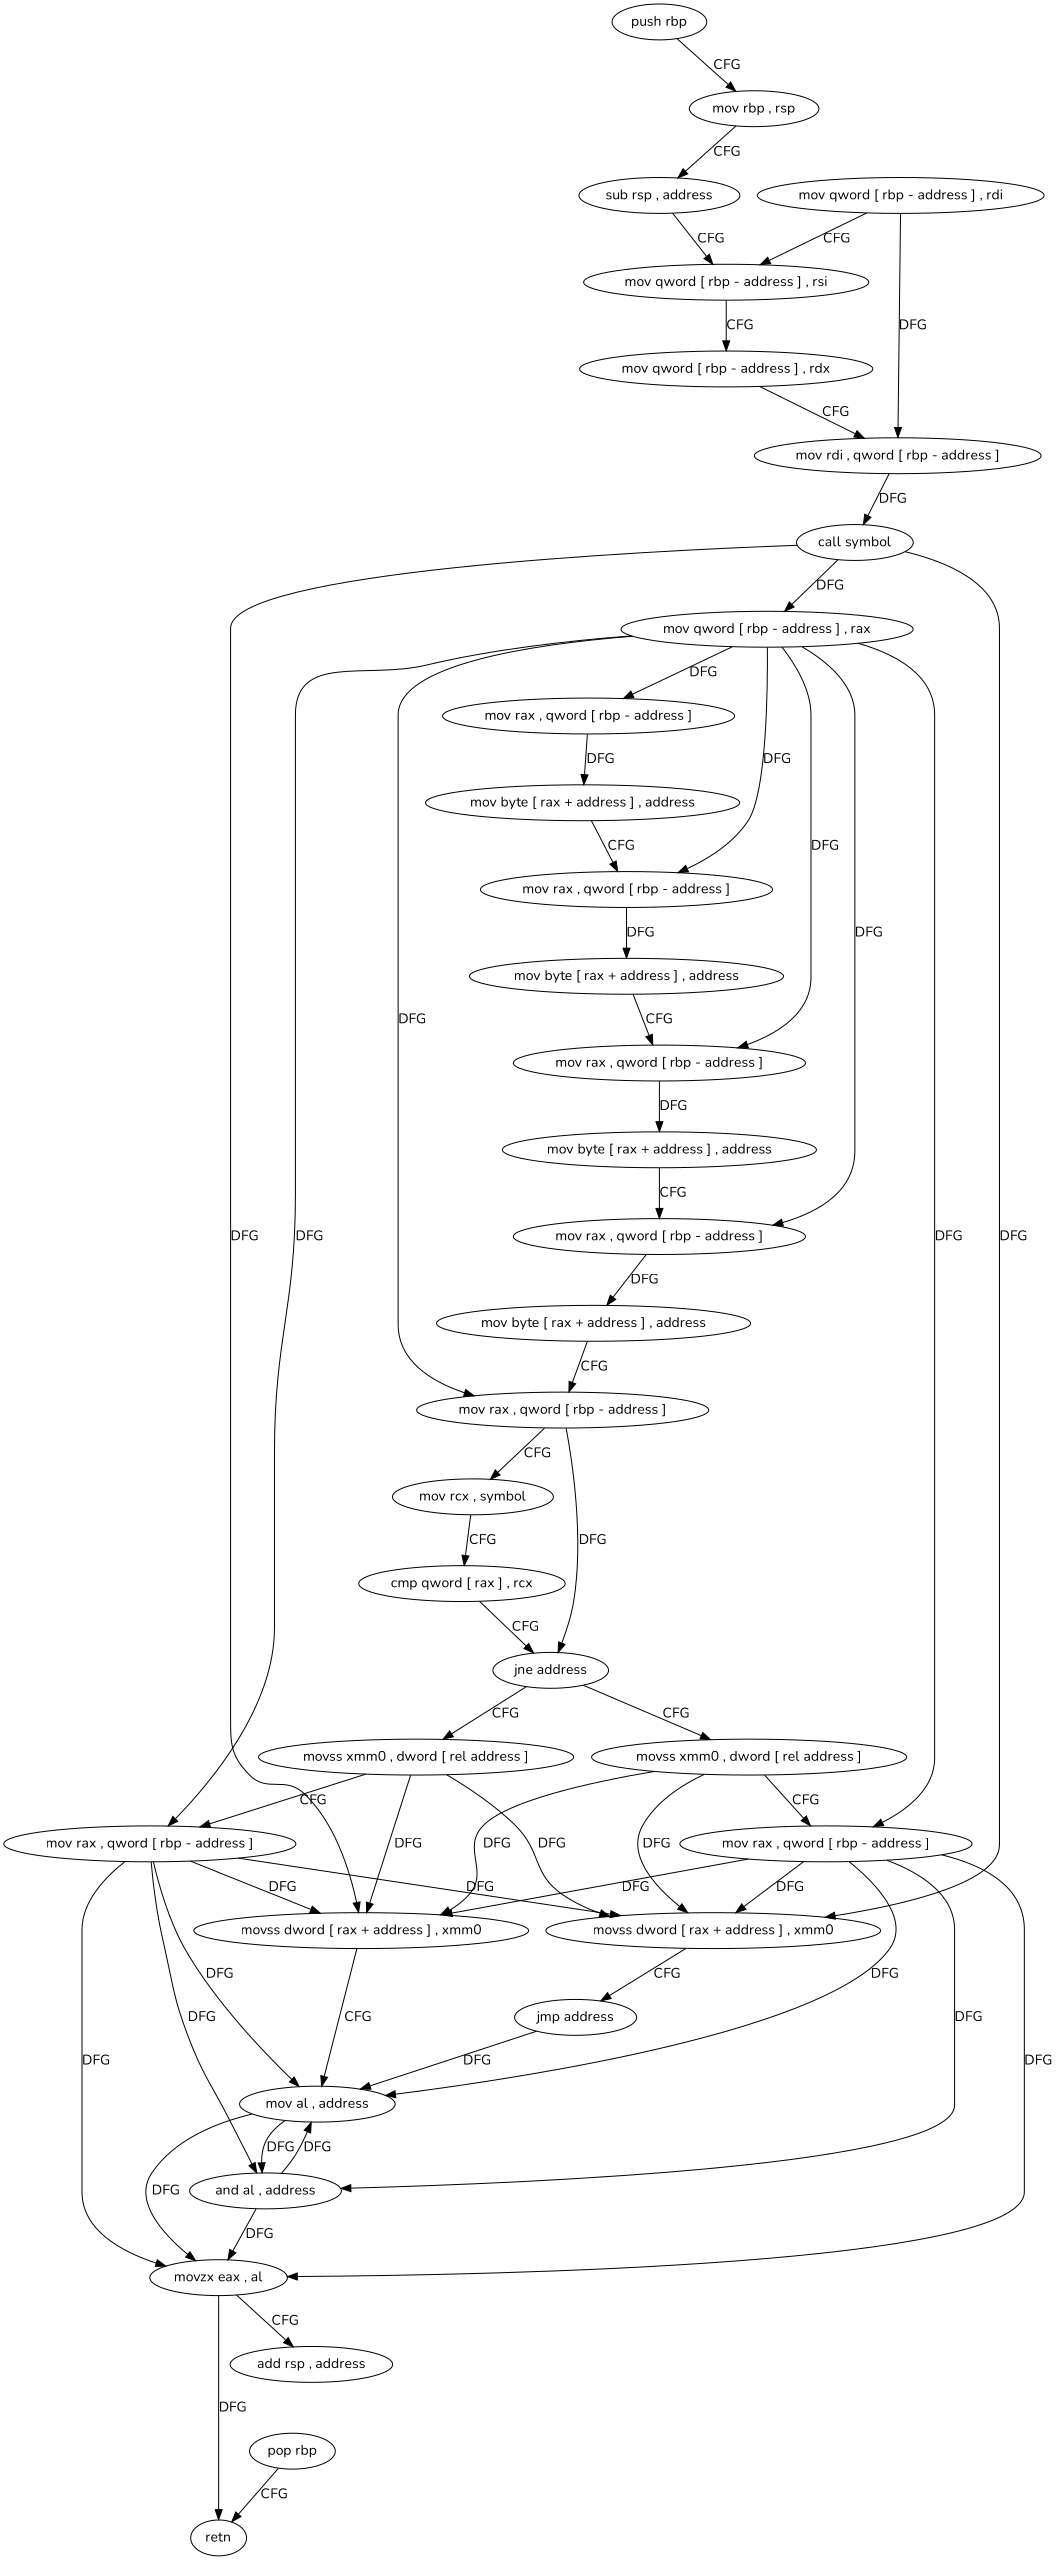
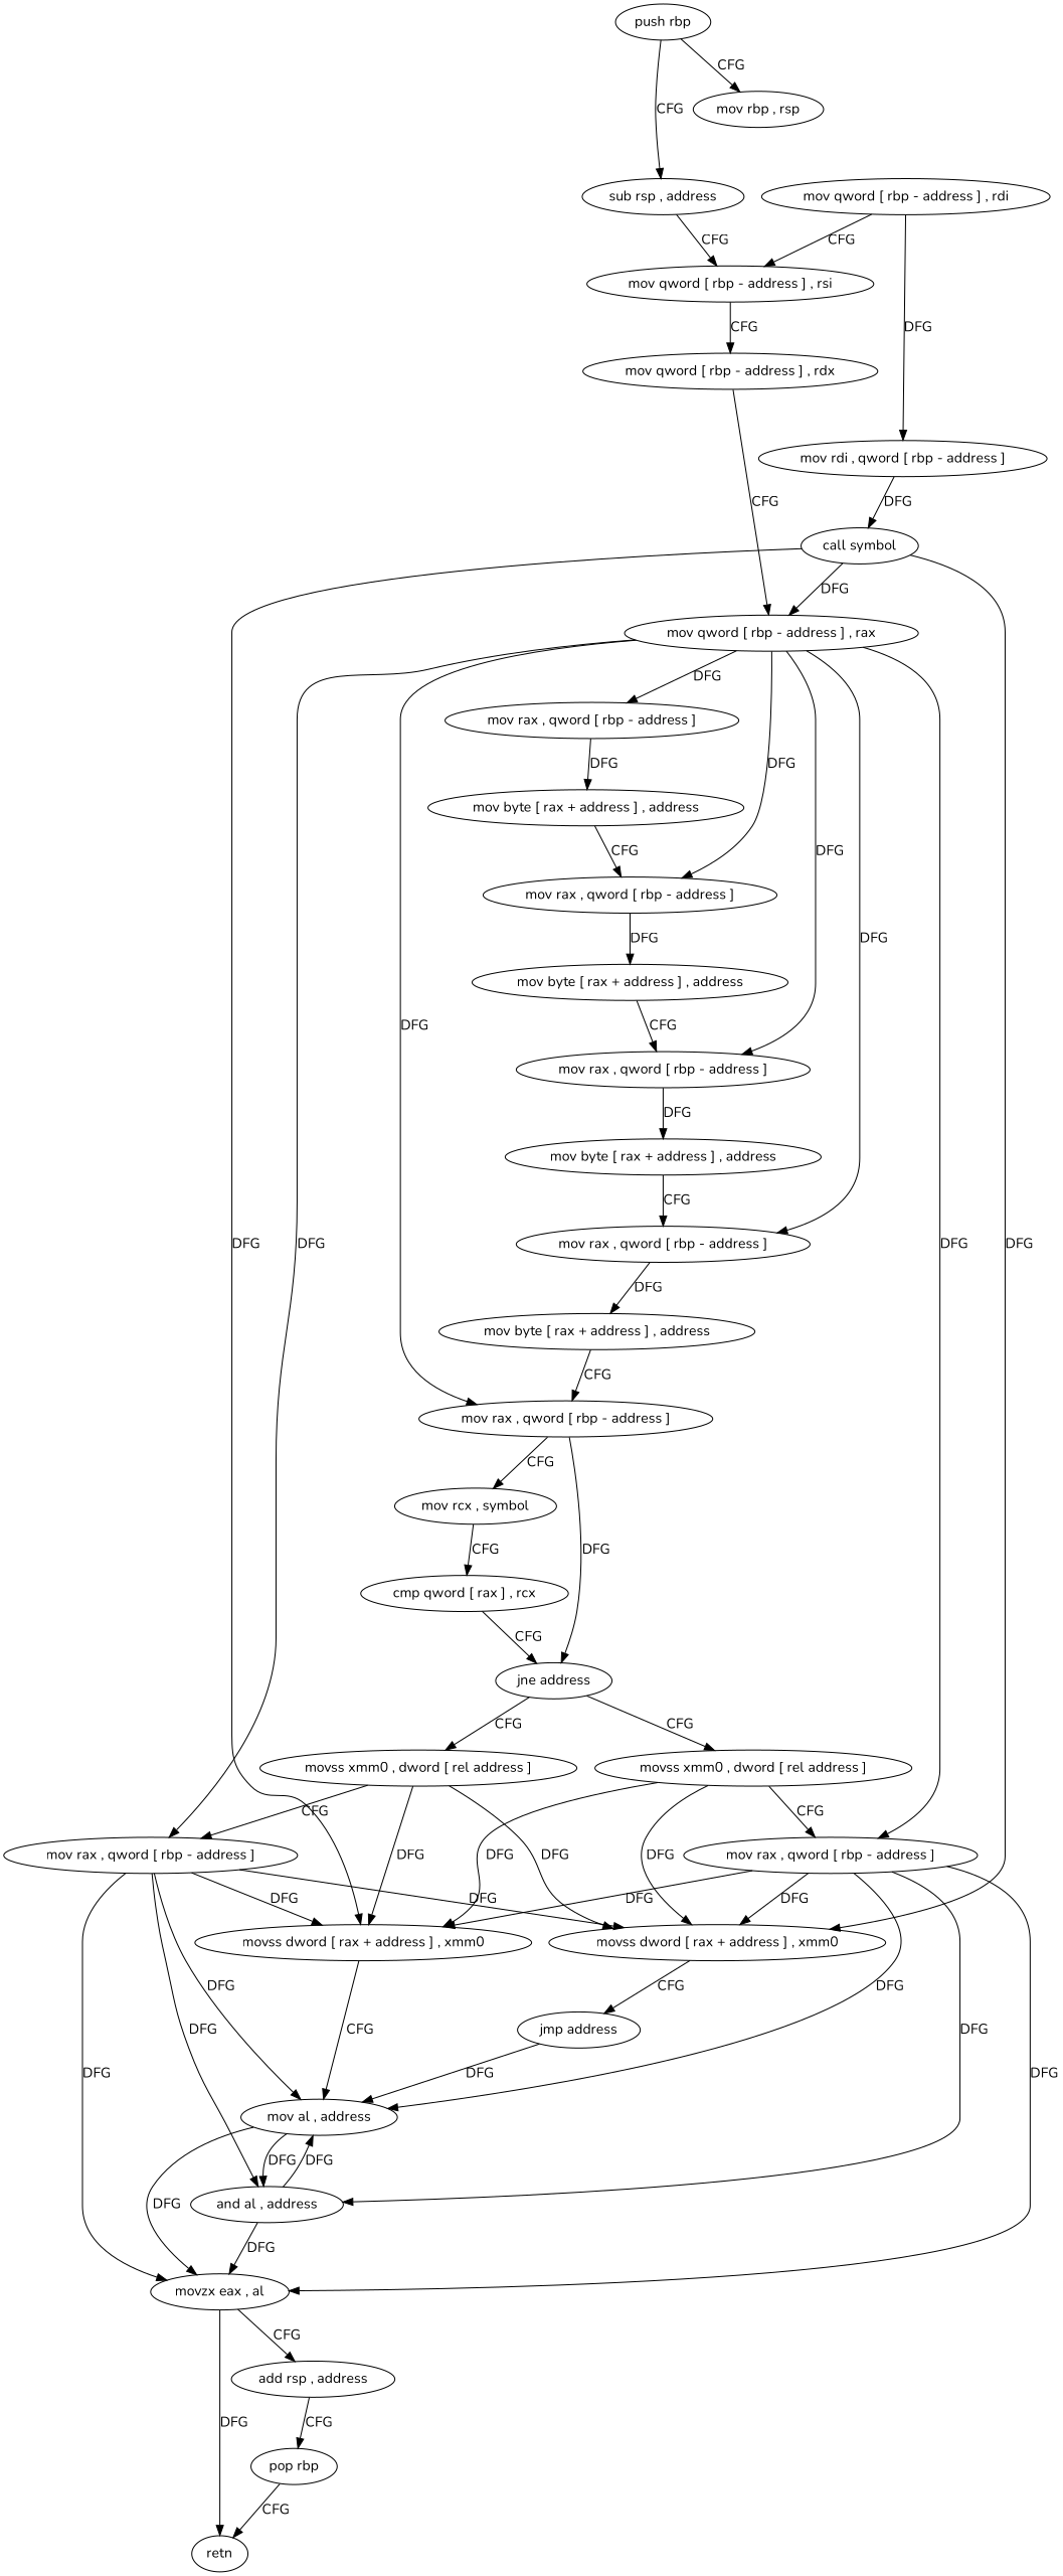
  digraph {
    fontname=Nunito
    node [fontname=Nunito]
    edge [fontname=Nunito]
    n1 [label="push rbp"]
    n2 [label="mov rbp , rsp"]
    n3 [label="sub rsp , address"]
    n4 [label="mov qword [ rbp - address ] , rsi"]
    n5 [label="mov qword [ rbp - address ] , rdi"]
    n6 [label="mov rdi , qword [ rbp - address ]"]
    n7 [label="mov qword [ rbp - address ] , rdx"]
    n8 [label="call symbol"]
    n9 [label="mov qword [ rbp - address ] , rax"]
    n10 [label="movss dword [ rax + address ] , xmm0"]
    n11 [label="movss dword [ rax + address ] , xmm0"]
    n12 [label="mov rax , qword [ rbp - address ]"]
    n13 [label="mov rax , qword [ rbp - address ]"]
    n14 [label="mov rax , qword [ rbp - address ]"]
    n15 [label="mov rax , qword [ rbp - address ]"]
    n16 [label="mov rax , qword [ rbp - address ]"]
    n17 [label="mov rax , qword [ rbp - address ]"]
    n18 [label="mov rax , qword [ rbp - address ]"]
    n19 [label="mov al , address"]
    n20 [label="jmp address"]
    n21 [label="mov byte [ rax + address ] , address"]
    n22 [label="mov byte [ rax + address ] , address"]
    n23 [label="mov byte [ rax + address ] , address"]
    n24 [label="mov byte [ rax + address ] , address"]
    n25 [label="mov rcx , symbol"]
    n26 [label="jne address"]
    n27 [label="and al , address"]
    n28 [label="movzx eax , al"]
    n29 [label="cmp qword [ rax ] , rcx"]
    n30 [label="movss xmm0 , dword [ rel address ]"]
    n31 [label="movss xmm0 , dword [ rel address ]"]
    n32 [label="add rsp , address"]
    n33 [label=retn]
    n34 [label="pop rbp"]
    n1 -> n2 [label=CFG]
-   n2 -> n3 [label=CFG]
+   n1 -> n3 [label=CFG]
    n3 -> n4 [label=CFG]
    n4 -> n7 [label=CFG]
    n5 -> n4 [label=CFG]
    n5 -> n6 [label=DFG]
    n6 -> n8 [label=DFG]
-   n7 -> n6 [label=CFG]
+   n7 -> n9 [label=CFG]
    n8 -> n9 [label=DFG]
    n8 -> n10 [label=DFG]
    n8 -> n11 [label=DFG]
    n9 -> n12 [label=DFG]
    n9 -> n13 [label=DFG]
    n9 -> n14 [label=DFG]
    n9 -> n15 [label=DFG]
    n9 -> n16 [label=DFG]
    n9 -> n17 [label=DFG]
    n9 -> n18 [label=DFG]
    n10 -> n19 [label=CFG]
    n11 -> n20 [label=CFG]
    n12 -> n21 [label=DFG]
    n13 -> n22 [label=DFG]
    n14 -> n23 [label=DFG]
    n15 -> n24 [label=DFG]
    n16 -> n25 [label=CFG]
    n16 -> n26 [label=DFG]
    n17 -> n10 [label=DFG]
    n17 -> n11 [label=DFG]
    n17 -> n19 [label=DFG]
    n17 -> n27 [label=DFG]
    n17 -> n28 [label=DFG]
    n18 -> n10 [label=DFG]
    n18 -> n11 [label=DFG]
    n18 -> n19 [label=DFG]
    n18 -> n27 [label=DFG]
    n18 -> n28 [label=DFG]
    n19 -> n27 [label=DFG]
    n19 -> n28 [label=DFG]
    n20 -> n19 [label=DFG]
    n21 -> n13 [label=CFG]
    n22 -> n14 [label=CFG]
    n23 -> n15 [label=CFG]
    n24 -> n16 [label=CFG]
    n25 -> n29 [label=CFG]
    n26 -> n30 [label=CFG]
    n26 -> n31 [label=CFG]
    n27 -> n19 [label=DFG]
    n27 -> n28 [label=DFG]
    n28 -> n32 [label=CFG]
    n28 -> n33 [label=DFG]
    n29 -> n26 [label=CFG]
    n30 -> n10 [label=DFG]
    n30 -> n11 [label=DFG]
    n30 -> n17 [label=CFG]
    n31 -> n10 [label=DFG]
    n31 -> n11 [label=DFG]
    n31 -> n18 [label=CFG]
+   n32 -> n34 [label=CFG]
    n34 -> n33 [label=CFG]
  }
